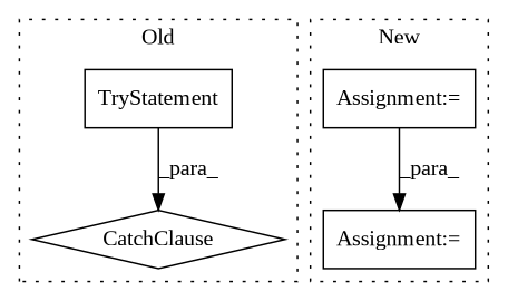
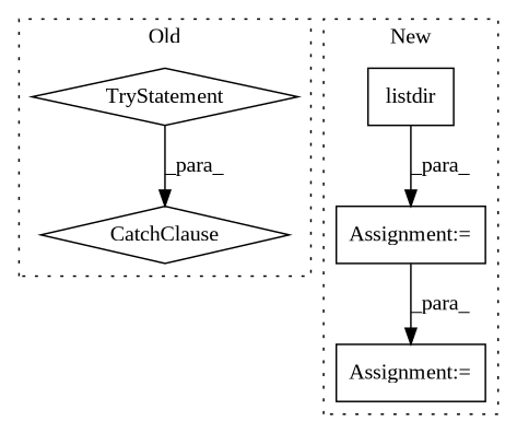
  digraph {
    fontname="Liberation Serif"
    node [a=7 fontname="Liberation Serif" shape=box]
    edge [fontname="Liberation Serif"]
-   n1 [a=54 l=4 label=TryStatement s=5951]
+   n1 [a=54 l=4 label=TryStatement s=5951 shape=diamond]
    n2 [a=12 l="11,2" label=CatchClause s="6188,6230" shape=diamond]
+   n3 [a=32 l="8,1" label=listdir s="6579,6596"]
    n4 [l=14 label="Assignment:=" s=6616]
    n5 [l=40 label="Assignment:=" s=6728]
    subgraph cluster_1 {
      label=Old
      style=dotted
      n1
      n2
    }
    subgraph cluster_2 {
      label=New
      style=dotted
+     n3
      n4
      n5
    }
    n1 -> n2 [label=_para_]
+   n3 -> n5 [label=_para_]
    n5 -> n4 [label=_para_]
  }
